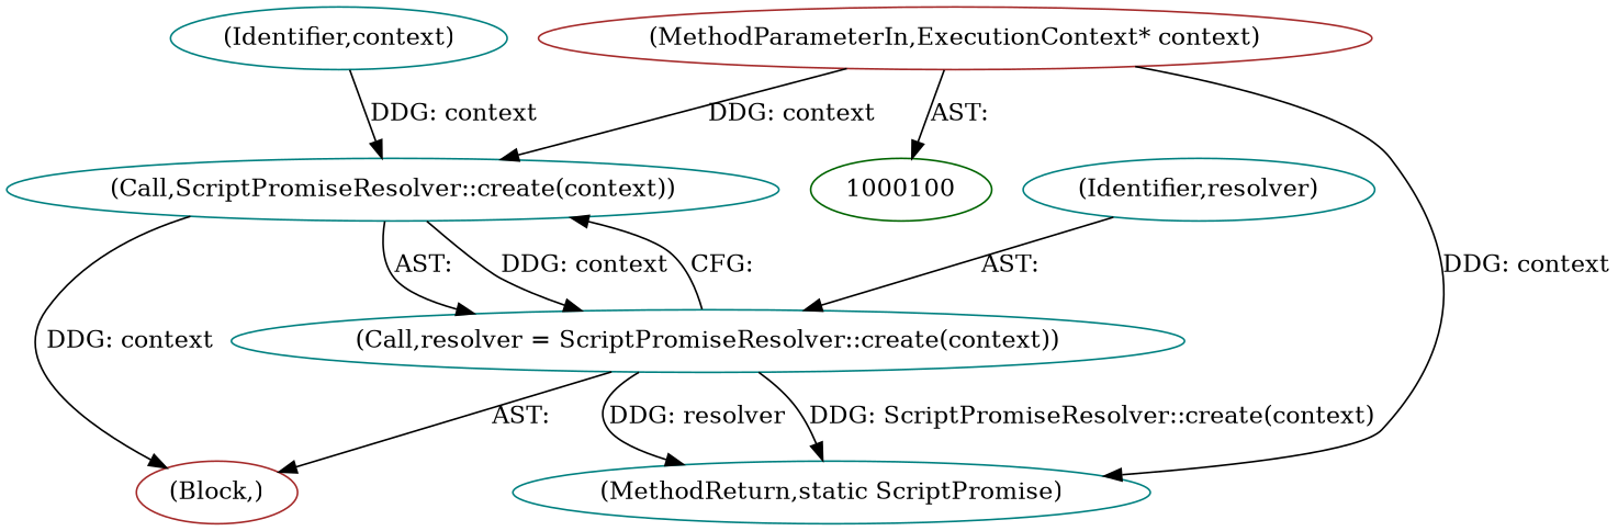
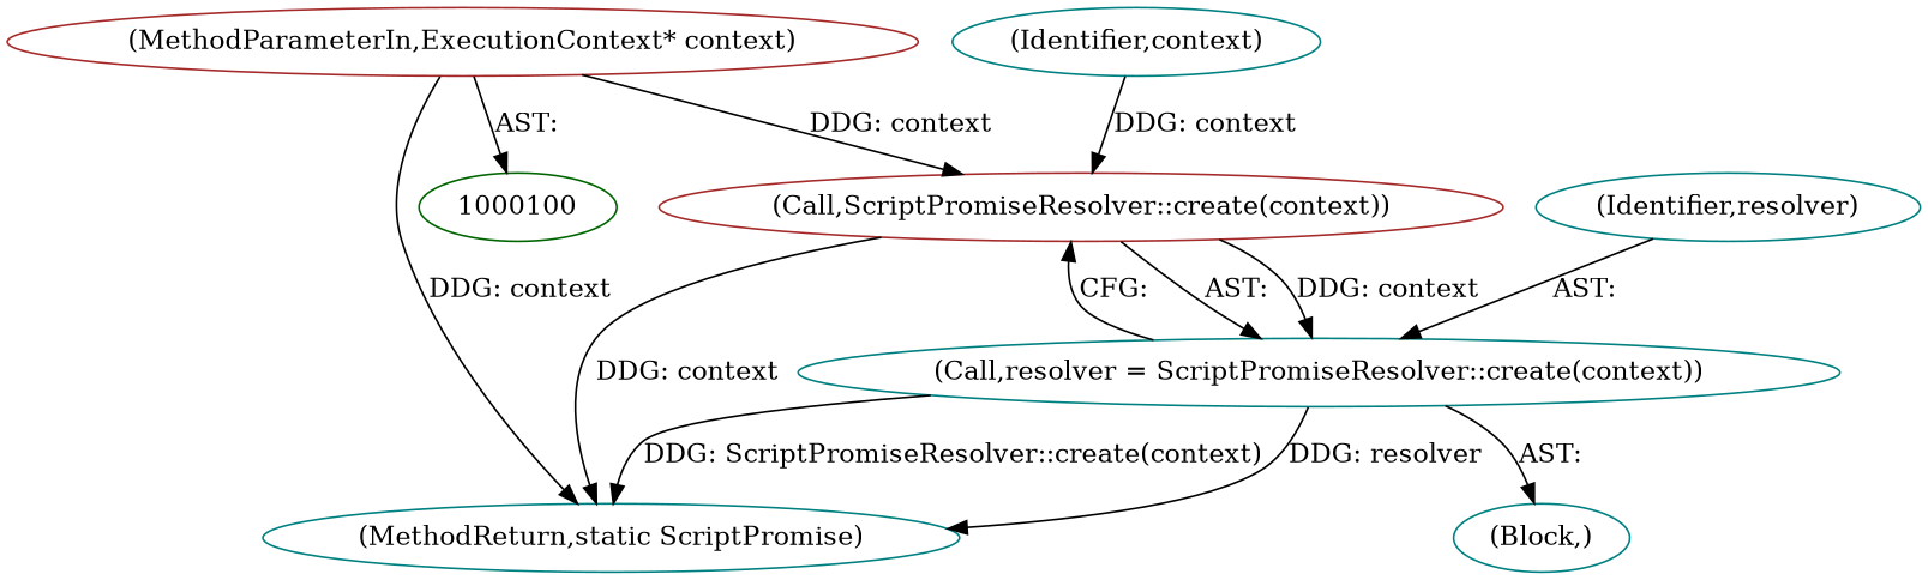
  digraph {
    node [color=teal]
-   n1 [label="(Call,ScriptPromiseResolver::create(context))"]
+   n1 [color=brown label="(Call,ScriptPromiseResolver::create(context))"]
    n2 [label="(Call,resolver = ScriptPromiseResolver::create(context))"]
    n3 [label="(MethodReturn,static ScriptPromise)"]
-   n4 [color=brown label="(Block,)"]
+   n4 [label="(Block,)"]
    n5 [label="(Identifier,context)"]
    n6 [color=brown label="(MethodParameterIn,ExecutionContext* context)"]
    1000100 [color=darkgreen]
    n8 [label="(Identifier,resolver)"]
    n1 -> n2 [label="AST: "]
    n1 -> n2 [label="DDG: context"]
-   n1 -> n4 [label="DDG: context"]
+   n1 -> n3 [label="DDG: context"]
    n2 -> n1 [label="CFG: "]
    n2 -> n3 [label="DDG: ScriptPromiseResolver::create(context)"]
    n2 -> n3 [label="DDG: resolver"]
    n2 -> n4 [label="AST: "]
    n5 -> n1 [label="DDG: context"]
    n6 -> n1 [label="DDG: context"]
    n6 -> n3 [label="DDG: context"]
    n6 -> 1000100 [label="AST: "]
    n8 -> n2 [label="AST: "]
  }
